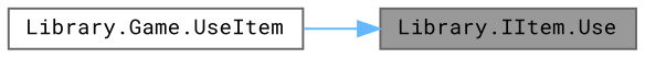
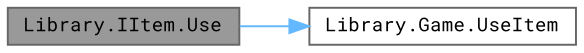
  digraph {
    rankdir=RL
    fontname="Roboto Mono"
    node [fontname="Roboto Mono" fontsize=10 shape=box style=filled]
    n1 [color=gray40 fillcolor=grey60 fontcolor=black height=0.2 label="Library.IItem.Use" width=0.4]
    n2 [color=grey40 fillcolor=white height=0.2 label="Library.Game.UseItem" width=0.4]
-   n1 -> n2 [color=steelblue1 dir=back fontname="Roboto Mono" fontsize=10 labelfontname=Helvetica labelfontsize=10 style=solid]
+   n2 -> n1 [color=steelblue1 dir=back fontname="Roboto Mono" fontsize=10 labelfontname=Helvetica labelfontsize=10 style=solid]
  }
